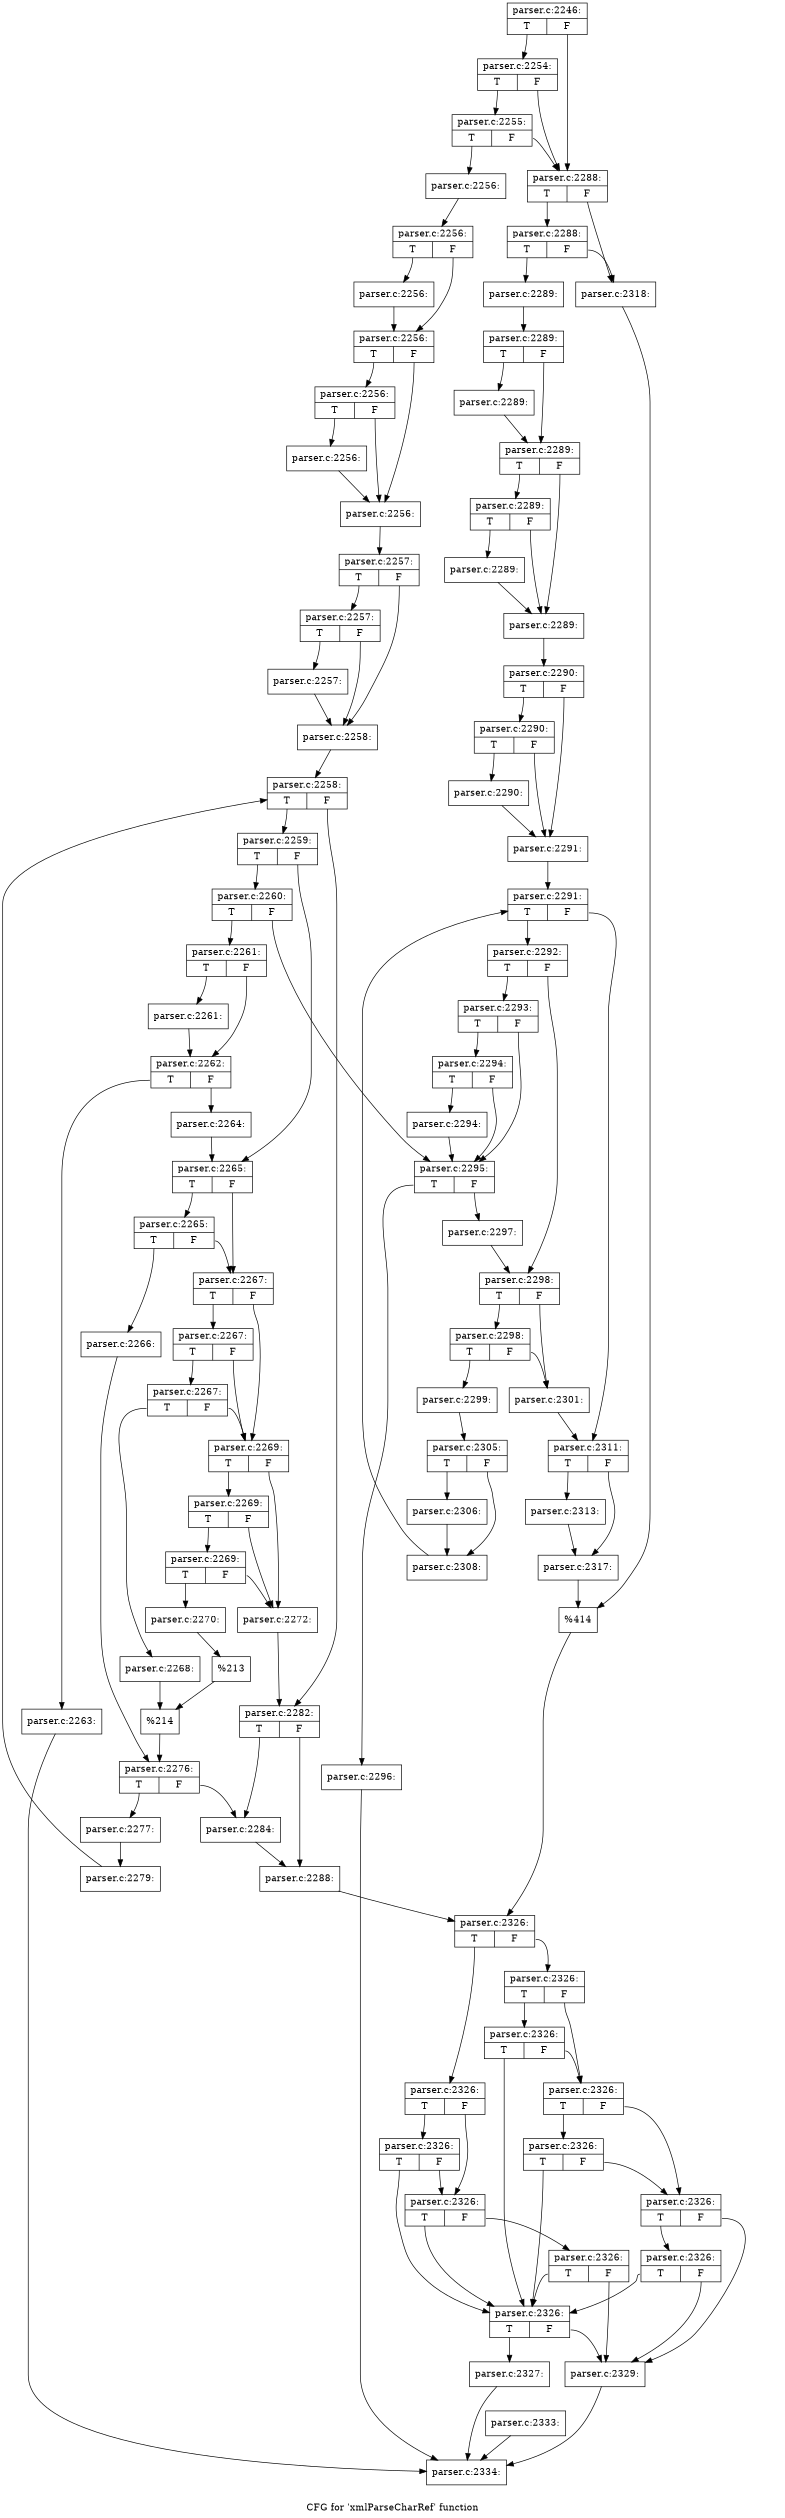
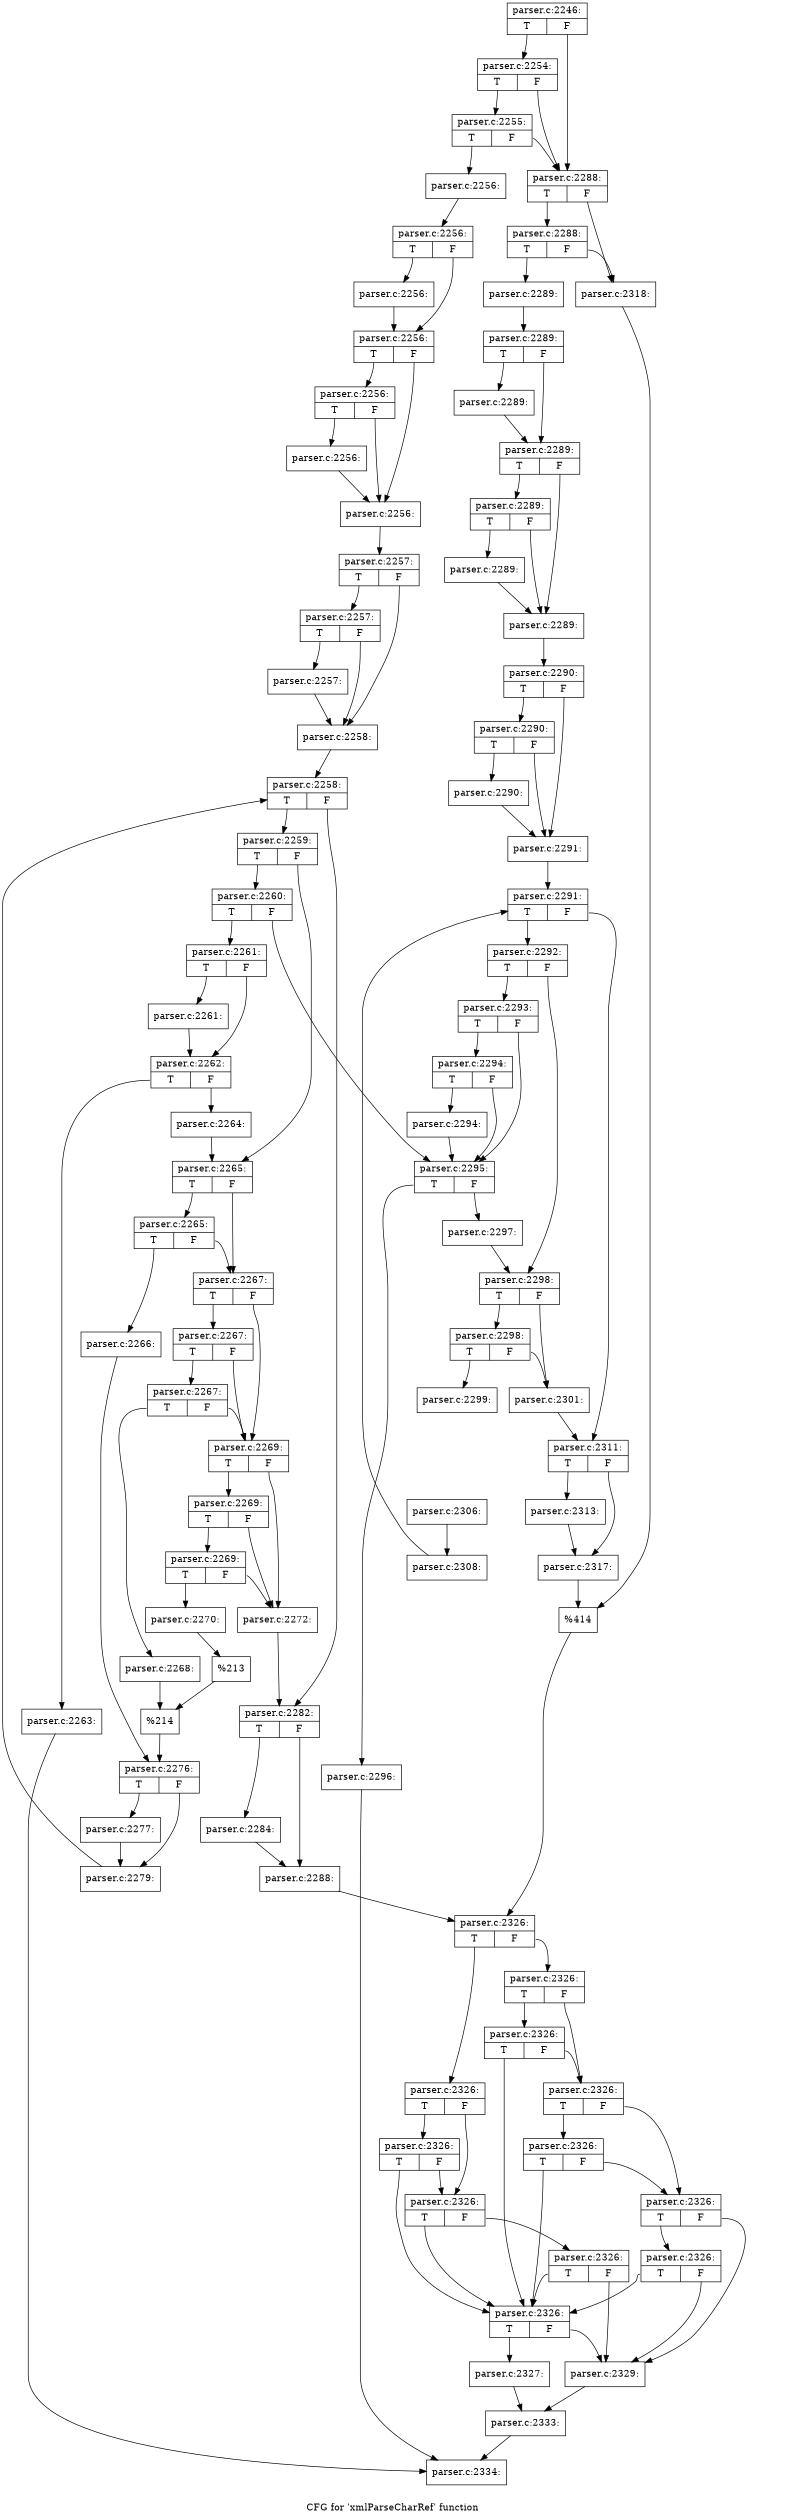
  digraph {
    label="CFG for 'xmlParseCharRef' function"
    node [shape=record]
    edge [tailport=s0]
    n1 [label="{parser.c:2246:|{<s0>T|<s1>F}}"]
    n2 [label="{parser.c:2254:|{<s0>T|<s1>F}}"]
    n3 [label="{parser.c:2288:|{<s0>T|<s1>F}}"]
    n4 [label="{parser.c:2255:|{<s0>T|<s1>F}}"]
    n5 [label="{parser.c:2288:|{<s0>T|<s1>F}}"]
    n6 [label="{parser.c:2318:}"]
    n7 [label="{parser.c:2256:}"]
    n8 [label="{parser.c:2289:}"]
    n9 [label="{%414}"]
    n10 [label="{parser.c:2256:|{<s0>T|<s1>F}}"]
    n11 [label="{parser.c:2256:}"]
    n12 [label="{parser.c:2256:|{<s0>T|<s1>F}}"]
    n13 [label="{parser.c:2256:|{<s0>T|<s1>F}}"]
    n14 [label="{parser.c:2256:}"]
    n15 [label="{parser.c:2256:}"]
    n16 [label="{parser.c:2257:|{<s0>T|<s1>F}}"]
    n17 [label="{parser.c:2257:|{<s0>T|<s1>F}}"]
    n18 [label="{parser.c:2258:}"]
    n19 [label="{parser.c:2257:}"]
    n20 [label="{parser.c:2258:|{<s0>T|<s1>F}}"]
    n21 [label="{parser.c:2259:|{<s0>T|<s1>F}}"]
    n22 [label="{parser.c:2282:|{<s0>T|<s1>F}}"]
    n23 [label="{parser.c:2260:|{<s0>T|<s1>F}}"]
    n24 [label="{parser.c:2265:|{<s0>T|<s1>F}}"]
    n25 [label="{parser.c:2284:}"]
    n26 [label="{parser.c:2288:}"]
    n27 [label="{parser.c:2261:|{<s0>T|<s1>F}}"]
    n28 [label="{parser.c:2295:|{<s0>T|<s1>F}}"]
    n29 [label="{parser.c:2265:|{<s0>T|<s1>F}}"]
    n30 [label="{parser.c:2267:|{<s0>T|<s1>F}}"]
    n31 [label="{parser.c:2326:|{<s0>T|<s1>F}}"]
    n32 [label="{parser.c:2262:|{<s0>T|<s1>F}}"]
    n33 [label="{parser.c:2261:}"]
    n34 [label="{parser.c:2263:}"]
    n35 [label="{parser.c:2264:}"]
    n36 [label="{parser.c:2266:}"]
    n37 [label="{parser.c:2267:|{<s0>T|<s1>F}}"]
    n38 [label="{parser.c:2269:|{<s0>T|<s1>F}}"]
    n39 [label="{parser.c:2334:}"]
    n40 [label="{parser.c:2276:|{<s0>T|<s1>F}}"]
    n41 [label="{parser.c:2267:|{<s0>T|<s1>F}}"]
    n42 [label="{parser.c:2269:|{<s0>T|<s1>F}}"]
    n43 [label="{parser.c:2272:}"]
    n44 [label="{parser.c:2277:}"]
    n45 [label="{parser.c:2279:}"]
    n46 [label="{parser.c:2268:}"]
    n47 [label="{parser.c:2269:|{<s0>T|<s1>F}}"]
    n48 [label="{%214}"]
    n49 [label="{parser.c:2270:}"]
    n50 [label="{%213}"]
    n51 [label="{parser.c:2326:|{<s0>T|<s1>F}}"]
    n52 [label="{parser.c:2326:|{<s0>T|<s1>F}}"]
    n53 [label="{parser.c:2326:|{<s0>T|<s1>F}}"]
    n54 [label="{parser.c:2326:|{<s0>T|<s1>F}}"]
    n55 [label="{parser.c:2326:|{<s0>T|<s1>F}}"]
    n56 [label="{parser.c:2326:|{<s0>T|<s1>F}}"]
    n57 [label="{parser.c:2289:|{<s0>T|<s1>F}}"]
    n58 [label="{parser.c:2289:}"]
    n59 [label="{parser.c:2289:|{<s0>T|<s1>F}}"]
    n60 [label="{parser.c:2289:|{<s0>T|<s1>F}}"]
    n61 [label="{parser.c:2289:}"]
    n62 [label="{parser.c:2289:}"]
    n63 [label="{parser.c:2290:|{<s0>T|<s1>F}}"]
    n64 [label="{parser.c:2290:|{<s0>T|<s1>F}}"]
    n65 [label="{parser.c:2291:}"]
    n66 [label="{parser.c:2290:}"]
    n67 [label="{parser.c:2291:|{<s0>T|<s1>F}}"]
    n68 [label="{parser.c:2292:|{<s0>T|<s1>F}}"]
    n69 [label="{parser.c:2311:|{<s0>T|<s1>F}}"]
    n70 [label="{parser.c:2293:|{<s0>T|<s1>F}}"]
    n71 [label="{parser.c:2298:|{<s0>T|<s1>F}}"]
    n72 [label="{parser.c:2313:}"]
    n73 [label="{parser.c:2317:}"]
    n74 [label="{parser.c:2294:|{<s0>T|<s1>F}}"]
    n75 [label="{parser.c:2298:|{<s0>T|<s1>F}}"]
    n76 [label="{parser.c:2301:}"]
    n77 [label="{parser.c:2294:}"]
    n78 [label="{parser.c:2296:}"]
    n79 [label="{parser.c:2297:}"]
    n80 [label="{parser.c:2299:}"]
-   n81 [label="{parser.c:2305:|{<s0>T|<s1>F}}"]
    n82 [label="{parser.c:2306:}"]
    n83 [label="{parser.c:2308:}"]
    n84 [label="{parser.c:2326:|{<s0>T|<s1>F}}"]
    n85 [label="{parser.c:2326:|{<s0>T|<s1>F}}"]
    n86 [label="{parser.c:2326:|{<s0>T|<s1>F}}"]
    n87 [label="{parser.c:2326:|{<s0>T|<s1>F}}"]
    n88 [label="{parser.c:2329:}"]
    n89 [label="{parser.c:2327:}"]
    n90 [label="{parser.c:2333:}"]
    n91 [label="{parser.c:2326:|{<s0>T|<s1>F}}"]
    n1 -> n2
    n1 -> n3 [tailport=s1]
    n2 -> n3 [tailport=s1]
    n2 -> n4
    n3 -> n5
    n3 -> n6 [tailport=s1]
    n4 -> n3 [tailport=s1]
    n4 -> n7
    n5 -> n6 [tailport=s1]
    n5 -> n8
    n6 -> n9
    n7 -> n10
    n8 -> n57
    n9 -> n31
    n10 -> n11
    n10 -> n12 [tailport=s1]
    n11 -> n12
    n12 -> n13
    n12 -> n14 [tailport=s1]
    n13 -> n14 [tailport=s1]
    n13 -> n15
    n14 -> n16
    n15 -> n14
    n16 -> n17
    n16 -> n18 [tailport=s1]
    n17 -> n18 [tailport=s1]
    n17 -> n19
    n18 -> n20
    n19 -> n18
    n20 -> n21
    n20 -> n22 [tailport=s1]
    n21 -> n23
    n21 -> n24 [tailport=s1]
    n22 -> n25
    n22 -> n26 [tailport=s1]
    n23 -> n27
    n23 -> n28 [tailport=s1]
    n24 -> n29
    n24 -> n30 [tailport=s1]
    n25 -> n26
    n26 -> n31
    n27 -> n32 [tailport=s1]
    n27 -> n33
    n28 -> n78
    n28 -> n79 [tailport=s1]
    n29 -> n30 [tailport=s1]
    n29 -> n36
    n30 -> n37
    n30 -> n38 [tailport=s1]
    n31 -> n51
    n31 -> n52 [tailport=s1]
    n32 -> n34
    n32 -> n35 [tailport=s1]
    n33 -> n32
    n34 -> n39
    n35 -> n24
    n36 -> n40
    n37 -> n38 [tailport=s1]
    n37 -> n41
    n38 -> n42
    n38 -> n43 [tailport=s1]
    n40 -> n44
-   n40 -> n25 [tailport=s1]
+   n40 -> n45 [tailport=s1]
    n41 -> n38 [tailport=s1]
    n41 -> n46
    n42 -> n43 [tailport=s1]
    n42 -> n47
    n43 -> n22
    n44 -> n45
    n45 -> n20
    n46 -> n48
    n47 -> n43 [tailport=s1]
    n47 -> n49
    n48 -> n40
    n49 -> n50
    n50 -> n48
    n51 -> n53
    n51 -> n54 [tailport=s1]
    n52 -> n55
    n52 -> n56 [tailport=s1]
    n53 -> n54 [tailport=s1]
    n53 -> n84
    n54 -> n84
    n54 -> n85 [tailport=s1]
    n55 -> n56 [tailport=s1]
    n55 -> n84
    n56 -> n86
    n56 -> n87 [tailport=s1]
    n57 -> n58
    n57 -> n59 [tailport=s1]
    n58 -> n59
    n59 -> n60
    n59 -> n61 [tailport=s1]
    n60 -> n61 [tailport=s1]
    n60 -> n62
    n61 -> n63
    n62 -> n61
    n63 -> n64
    n63 -> n65 [tailport=s1]
    n64 -> n65 [tailport=s1]
    n64 -> n66
    n65 -> n67
    n66 -> n65
    n67 -> n68
    n67 -> n69 [tailport=s1]
    n68 -> n70
    n68 -> n71 [tailport=s1]
    n69 -> n72
    n69 -> n73 [tailport=s1]
    n70 -> n28 [tailport=s1]
    n70 -> n74
    n71 -> n75
    n71 -> n76 [tailport=s1]
    n72 -> n73
    n73 -> n9
    n74 -> n28 [tailport=s1]
    n74 -> n77
    n75 -> n76 [tailport=s1]
    n75 -> n80
    n76 -> n69
    n77 -> n28
    n78 -> n39
    n79 -> n71
-   n80 -> n81
-   n81 -> n82
-   n81 -> n83 [tailport=s1]
    n82 -> n83
    n83 -> n67
    n84 -> n88 [tailport=s1]
    n84 -> n89
    n85 -> n84
    n85 -> n88 [tailport=s1]
    n86 -> n84
    n86 -> n87 [tailport=s1]
    n87 -> n88 [tailport=s1]
    n87 -> n91
-   n88 -> n39
-   n89 -> n39
+   n88 -> n90
+   n89 -> n90
    n90 -> n39
    n91 -> n84
    n91 -> n88 [tailport=s1]
  }
